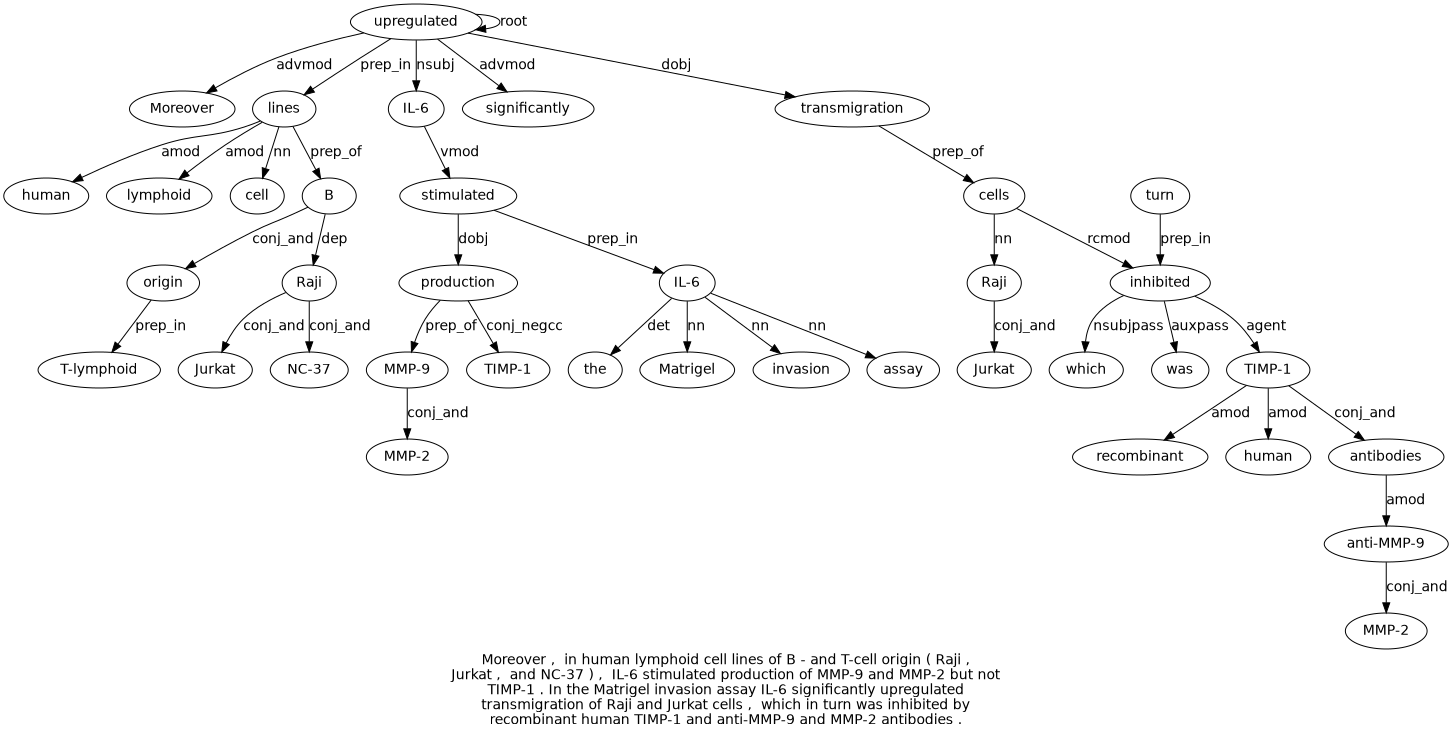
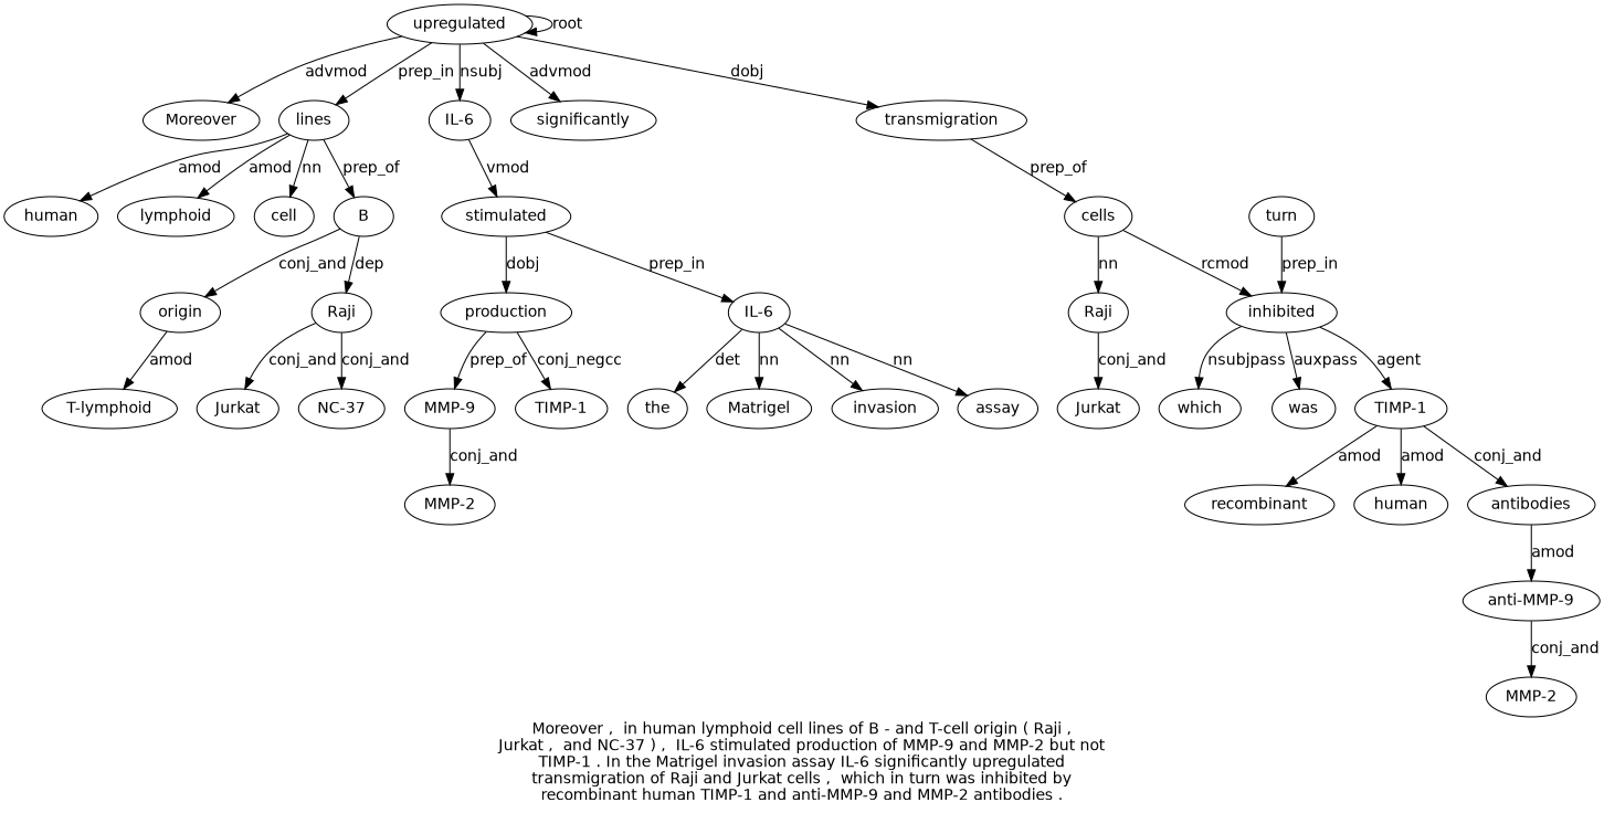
  digraph {
    fontname="DejaVu Sans"
    label="Moreover ,  in human lymphoid cell lines of B - and T-cell origin ( Raji ,\nJurkat ,  and NC-37 ) ,  IL-6 stimulated production of MMP-9 and MMP-2 but not\nTIMP-1 . In the Matrigel invasion assay IL-6 significantly upregulated\ntransmigration of Raji and Jurkat cells ,  which in turn was inhibited by\nrecombinant human TIMP-1 and anti-MMP-9 and MMP-2 antibodies ."
    node [fillcolor=white fontname="DejaVu Sans" style=filled]
    edge [fontname="DejaVu Sans"]
    n1 [label=upregulated]
    n2 [label=Moreover]
    n3 [label=lines]
    n4 [label="IL-6"]
    n5 [label=significantly]
    n6 [label=transmigration]
    n7 [label=human]
    n8 [label=lymphoid]
    n9 [label=cell]
    n10 [label=B]
    n11 [label=stimulated]
    n12 [label=cells]
    n13 [label=origin]
    n14 [label=Raji]
    n15 [label="T-lymphoid"]
    n16 [label=Jurkat]
    n17 [label="NC-37"]
    n18 [label=production]
    n19 [label="IL-6"]
    n20 [label="MMP-9"]
    n21 [label="TIMP-1"]
    n22 [label=the]
    n23 [label=Matrigel]
    n24 [label=invasion]
    n25 [label=assay]
    n26 [label="MMP-2"]
    n27 [label=Raji]
    n28 [label=inhibited]
    n29 [label=Jurkat]
    n30 [label=which]
    n31 [label=was]
    n32 [label="TIMP-1"]
    n33 [label=turn]
    n34 [label=recombinant]
    n35 [label=human]
    n36 [label=antibodies]
    n37 [label="anti-MMP-9"]
    n38 [label="MMP-2"]
    n1 -> n1 [label=root]
    n1 -> n2 [label=advmod]
    n1 -> n3 [label=prep_in]
    n1 -> n4 [label=nsubj]
    n1 -> n5 [label=advmod]
    n1 -> n6 [label=dobj]
    n3 -> n7 [label=amod]
    n3 -> n8 [label=amod]
    n3 -> n9 [label=nn]
    n3 -> n10 [label=prep_of]
    n4 -> n11 [label=vmod]
    n6 -> n12 [label=prep_of]
    n10 -> n13 [label=conj_and]
    n10 -> n14 [label=dep]
    n11 -> n18 [label=dobj]
    n11 -> n19 [label=prep_in]
    n12 -> n27 [label=nn]
    n12 -> n28 [label=rcmod]
-   n13 -> n15 [label=prep_in]
+   n13 -> n15 [label=amod]
    n14 -> n16 [label=conj_and]
    n14 -> n17 [label=conj_and]
    n18 -> n20 [label=prep_of]
    n18 -> n21 [label=conj_negcc]
    n19 -> n22 [label=det]
    n19 -> n23 [label=nn]
    n19 -> n24 [label=nn]
    n19 -> n25 [label=nn]
    n20 -> n26 [label=conj_and]
    n27 -> n29 [label=conj_and]
    n28 -> n30 [label=nsubjpass]
    n28 -> n31 [label=auxpass]
    n28 -> n32 [label=agent]
    n32 -> n34 [label=amod]
    n32 -> n35 [label=amod]
    n32 -> n36 [label=conj_and]
    n33 -> n28 [label=prep_in]
    n36 -> n37 [label=amod]
    n37 -> n38 [label=conj_and]
  }
